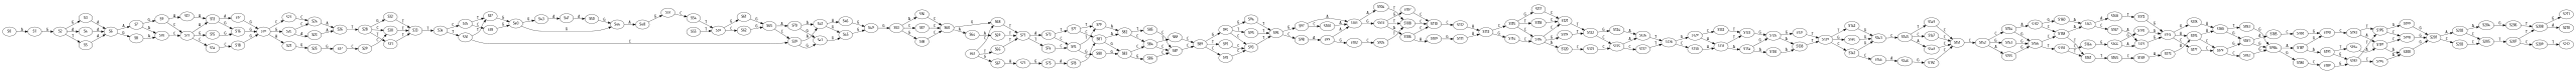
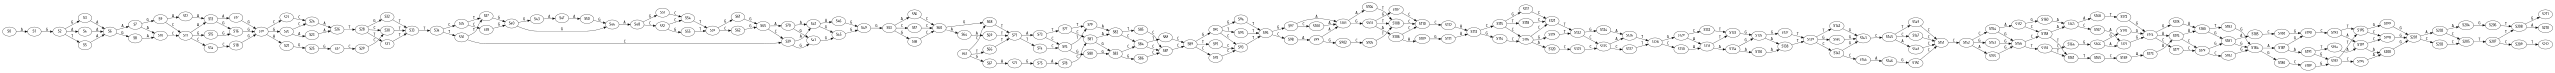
  strict digraph {
    fontname="Fira Sans"
    rankdir=LR
    node [fontname="Fira Sans"]
    edge [fontname="Fira Sans"]
    S0
    S1
    S2
    S3
    S4
    S5
    S6
    S7
    S8
    S9
    S10
    S11
    S12
    S13
    S14
    S15
    S16
    S17
    S18
    S19
    S20
    S21
    S22
    S23
    S24
    S25
    S26
    S27
    S28
    S29
    S30
    S31
    S32
    S33
    S34
    S35
    S36
    S37
    S38
    S39
    S40
    S41
    S42
    S43
    S44
    S45
    S46
    S47
    S48
    S49
    S50
    S51
+   S52
    S53
    S54
    S55
    S56
    S57
    S58
    S59
    S60
    S61
    S62
    S64
    S68
    S65
    S63
    S66
    S67
    S69
    S70
    S71
    S72
    S73
    S74
    S75
    S76
    S77
    S78
    S79
    S80
    S81
    S82
    S83
    S84
    S85
    S86
    S87
    S88
    S89
    S90
    S91
    S92
    S93
    S94
    S95
    S96
    S97
    S98
    S100
    S101
    S99
-   S102
+   S102 [label=S902]
    S103
    S104
    S105
    S106
    S107
    S108
    S109
    S110
    S111
    S112
    S113
    S114
    S115
    S116
    S117
    S118
    S119
    S120
    S121
    S122
    n124 [label=S323]
    S124
    S125
    S126
    S127
    S128
    S129
    S130
    S131
    S132
    S133
    S134
    S135
    S136
    S137
    S138
    S139
    S140
    S141
    S142
    S143
    S144
    S145
    S146
    S147
    S148
    S149
    S150
    S151
    S152
    S153
    S154
    S155
    S156
    S157
    S158
    S159
    S160
    S161
    S163
    S164
    S165
    S167
    S168
    S166
    S169
    S170
    S171
    S172
    S173
    S174
    S176
    S177
    S178
    S179
    S180
    S181
    S182
    S183
-   S184 [label=S984]
+   S184
    S185
    S186
    S187
    S188
    S189
    S190
    S191
    S192
    S193
    S194
    S195
    S196
    S197
    S198
    S199
    S200
    S201
    S202
    S203
    S204
    S205
    S206
    S207
    S208
    S209
    S210
    S211
    S212
    S0 -> S1 [label=A]
    S1 -> S2 [label=G]
    S2 -> S3 [label=G]
    S2 -> S4 [label=A]
    S2 -> S5 [label=T]
    S3 -> S6 [label=A]
    S4 -> S6 [label=A]
    S5 -> S6 [label=A]
    S6 -> S7 [label=A]
    S6 -> S8 [label=G]
    S7 -> S9 [label=G]
    S7 -> S10 [label=A]
    S8 -> S10 [label=A]
    S9 -> S11 [label=C]
    S9 -> S12 [label=A]
    S10 -> S11 [label=C]
    S11 -> S13 [label=A]
    S11 -> S14 [label=C]
    S11 -> S15 [label=G]
    S12 -> S13 [label=A]
    S13 -> S16 [label=G]
    S13 -> S17 [label=A]
    S14 -> S18 [label=C]
    S15 -> S16 [label=G]
    S16 -> S19 [label=G]
    S17 -> S19 [label=G]
    S18 -> S19 [label=G]
    S19 -> S20 [label=G]
    S19 -> S21 [label=A]
    S19 -> S22 [label=C]
    S20 -> S23 [label=A]
    S20 -> S24 [label=C]
    S21 -> S25 [label=G]
    S22 -> S24 [label=C]
    S23 -> S26 [label=A]
    S24 -> S26 [label=A]
    S25 -> S27 [label=G]
    S26 -> S28 [label=T]
    S27 -> S29 [label=C]
    S28 -> S30 [label=C]
    S28 -> S31 [label=T]
    S28 -> S32 [label=G]
    S29 -> S30 [label=C]
    S30 -> S33 [label=T]
    S31 -> S33 [label=T]
    S32 -> S33 [label=T]
    S33 -> S34 [label=T]
    S34 -> S35 [label=C]
    S34 -> S36 [label=T]
    S35 -> S37 [label=T]
    S35 -> S38 [label=C]
    S36 -> S37 [label=T]
    S36 -> S39 [label=C]
    S37 -> S40 [label=G]
    S38 -> S40 [label=G]
    S39 -> S41 [label=A]
    S39 -> S42 [label=G]
    S40 -> S43 [label=G]
    S40 -> S44 [label=G]
    S41 -> S45 [label=G]
    S41 -> S46 [label=A]
    S42 -> S45 [label=G]
    S43 -> S47 [label=A]
    S44 -> S48 [label=A]
    S45 -> S49 [label=G]
    S46 -> S49 [label=G]
    S47 -> S50 [label=A]
    S48 -> S51 [label=G]
+   S48 -> S52 [label=C]
    S49 -> S53 [label=G]
    S50 -> S44 [label=G]
    S51 -> S54 [label=C]
+   S52 -> S54 [label=C]
+   S52 -> S55 [label=G]
    S53 -> S56 [label=A]
    S53 -> S57 [label=C]
    S53 -> S58 [label=G]
    S54 -> S59 [label=T]
    S55 -> S59 [label=T]
    S56 -> S60 [label=C]
    S57 -> S60 [label=C]
    S58 -> S60 [label=C]
    S59 -> S61 [label=G]
    S59 -> S62 [label=C]
    S60 -> S64 [label=A]
    S60 -> S68 [label=G]
    S61 -> S65 [label=G]
    S62 -> S65 [label=G]
    S64 -> S69 [label=A]
    S68 -> S71 [label=T]
    S65 -> S39 [label=C]
    S65 -> S70 [label=A]
    S63 -> S68 [label=C]
    S63 -> S66 [label=T]
    S63 -> S67 [label=G]
    S66 -> S71 [label=T]
    S67 -> S72 [label=A]
    S69 -> S71 [label=T]
    S70 -> S41 [label=A]
    S70 -> S42 [label=G]
    S71 -> S73 [label=A]
    S71 -> S74 [label=T]
    S72 -> S75 [label=G]
    S73 -> S76 [label=C]
    S73 -> S77 [label=T]
    S74 -> S76 [label=C]
    S75 -> S78 [label=A]
    S76 -> S79 [label=T]
    S76 -> S80 [label=G]
    S77 -> S79 [label=T]
    S77 -> S81 [label=C]
    S78 -> S81 [label=C]
    S79 -> S82 [label=A]
    S80 -> S83 [label=G]
    S81 -> S82 [label=A]
    S81 -> S83 [label=G]
    S82 -> S84 [label=C]
    S82 -> S85 [label=T]
    S83 -> S84 [label=C]
    S83 -> S86 [label=G]
    S84 -> S87 [label=C]
    S84 -> S88 [label=T]
    S85 -> S87 [label=C]
    S86 -> S87 [label=C]
    S87 -> S89 [label=C]
    S88 -> S89 [label=C]
    S89 -> S90 [label=G]
    S89 -> S91 [label=T]
    S89 -> S92 [label=C]
    S90 -> S93 [label=C]
    S90 -> S94 [label=G]
    S90 -> S95 [label=T]
    S91 -> S93 [label=C]
    S92 -> S93 [label=C]
    S93 -> S96 [label=T]
    S94 -> S96 [label=T]
    S95 -> S96 [label=T]
    S96 -> S97 [label=G]
    S96 -> S98 [label=C]
    S97 -> S100 [label=C]
    S97 -> S101 [label=A]
    S98 -> S99 [label=A]
    S100 -> S101 [label=A]
    S101 -> S103 [label=G]
    S101 -> S104 [label=A]
    S99 -> S101 [label=A]
    S99 -> S102 [label=G]
    S102 -> S105 [label=C]
    S103 -> S106 [label=A]
    S103 -> S107 [label=G]
    S103 -> S108 [label=T]
    S104 -> S108 [label=T]
    S105 -> S108 [label=T]
    S106 -> S109 [label=A]
    S106 -> S110 [label=C]
    S107 -> S110 [label=C]
    S108 -> S110 [label=C]
    S109 -> S111 [label=G]
    S110 -> S112 [label=C]
    S111 -> S113 [label=A]
    S112 -> S113 [label=A]
    S113 -> S114 [label=G]
    S113 -> S115 [label=C]
    S114 -> S116 [label=C]
    S115 -> S116 [label=C]
    S115 -> S117 [label=G]
    S115 -> S118 [label=T]
    S116 -> S119 [label=G]
    S116 -> S120 [label=A]
    S116 -> S121 [label=C]
    S117 -> S121 [label=C]
    S118 -> S121 [label=C]
    S119 -> S122 [label=T]
    S120 -> n124 [label=C]
    S121 -> S122 [label=T]
    S122 -> S124 [label=G]
    S122 -> S125 [label=C]
    n124 -> S125 [label=C]
    S124 -> S126 [label=A]
    S125 -> S126 [label=A]
    S125 -> S127 [label=C]
    S126 -> S128 [label=T]
    S127 -> S128 [label=T]
    S128 -> S129 [label=G]
    S128 -> S130 [label=C]
    S129 -> S131 [label=A]
    S129 -> S132 [label=C]
    S130 -> S131 [label=A]
    S131 -> S133 [label=T]
    S131 -> S134 [label=A]
    S132 -> S133 [label=T]
    S133 -> S135 [label=G]
    S134 -> S135 [label=G]
    S134 -> S136 [label=A]
    S135 -> S137 [label=G]
    S135 -> S138 [label=A]
    S136 -> S138 [label=A]
    S137 -> S139 [label=T]
    S138 -> S139 [label=T]
    S139 -> S140 [label=G]
    S139 -> S141 [label=C]
    S139 -> S142 [label=T]
    S140 -> S143 [label=G]
    S141 -> S143 [label=G]
    S141 -> S144 [label=C]
    S142 -> S143 [label=G]
    S143 -> S145 [label=C]
    S144 -> S146 [label=A]
    S145 -> S147 [label=C]
    S145 -> S148 [label=A]
    S145 -> S149 [label=T]
    S146 -> S150 [label=G]
    S147 -> S151 [label=C]
    S148 -> S151 [label=C]
    S149 -> S151 [label=C]
    S150 -> S151 [label=C]
    S151 -> S152 [label=C]
    S152 -> S153 [label=G]
    S152 -> S154 [label=C]
    S152 -> S155 [label=A]
    S153 -> S156 [label=G]
    S154 -> S156 [label=G]
    S154 -> S157 [label=A]
    S155 -> S156 [label=G]
    S156 -> S158 [label=C]
    S156 -> S159 [label=T]
    S157 -> S158 [label=C]
    S157 -> S160 [label=G]
    S158 -> S161 [label=T]
    S158 -> S163 [label=A]
    S159 -> S161 [label=T]
    S159 -> S164 [label=C]
    S160 -> S163 [label=A]
    S161 -> S165 [label=T]
    S163 -> S167 [label=C]
    S163 -> S168 [label=A]
    S164 -> S166 [label=G]
    S165 -> S169 [label=C]
    S167 -> S171 [label=A]
    S168 -> S172 [label=T]
    S166 -> S170 [label=G]
    S166 -> S171 [label=A]
    S169 -> S173 [label=A]
    S170 -> S174 [label=G]
    S171 -> S174 [label=G]
    S172 -> S174 [label=G]
    S173 -> S176 [label=A]
    S174 -> S176 [label=A]
    S174 -> S177 [label=C]
    S174 -> S178 [label=G]
    S176 -> S179 [label=C]
    S176 -> S180 [label=A]
    S177 -> S179 [label=C]
    S178 -> S180 [label=A]
    S179 -> S181 [label=G]
    S179 -> S182 [label=C]
    S180 -> S181 [label=G]
    S180 -> S183 [label=T]
    S181 -> S184 [label=G]
    S181 -> S185 [label=A]
    S182 -> S184 [label=G]
    S183 -> S184 [label=G]
    S184 -> S186 [label=G]
    S184 -> S187 [label=A]
    S185 -> S188 [label=C]
    S186 -> S189 [label=C]
    S187 -> S190 [label=G]
    S187 -> S191 [label=A]
    S188 -> S190 [label=G]
    S189 -> S192 [label=G]
    S190 -> S193 [label=C]
    S191 -> S192 [label=G]
    S191 -> S194 [label=T]
    S192 -> S195 [label=T]
    S192 -> S196 [label=C]
    S193 -> S195 [label=T]
    S193 -> S197 [label=A]
    S194 -> S197 [label=A]
    S195 -> S198 [label=C]
    S195 -> S199 [label=G]
    S196 -> S200 [label=A]
    S197 -> S198 [label=C]
    S197 -> S200 [label=A]
    S198 -> S201 [label=G]
    S199 -> S201 [label=G]
    S200 -> S201 [label=G]
    S201 -> S202 [label=A]
    S201 -> S203 [label=C]
    S202 -> S204 [label=A]
    S202 -> S205 [label=C]
    S203 -> S205 [label=C]
    S204 -> S206 [label=G]
    S205 -> S207 [label=T]
    S206 -> S208 [label=T]
    S207 -> S208 [label=T]
    S207 -> S209 [label=C]
    S208 -> S210 [label=A]
    S208 -> S211 [label=G]
    S209 -> S212 [label=T]
  }
